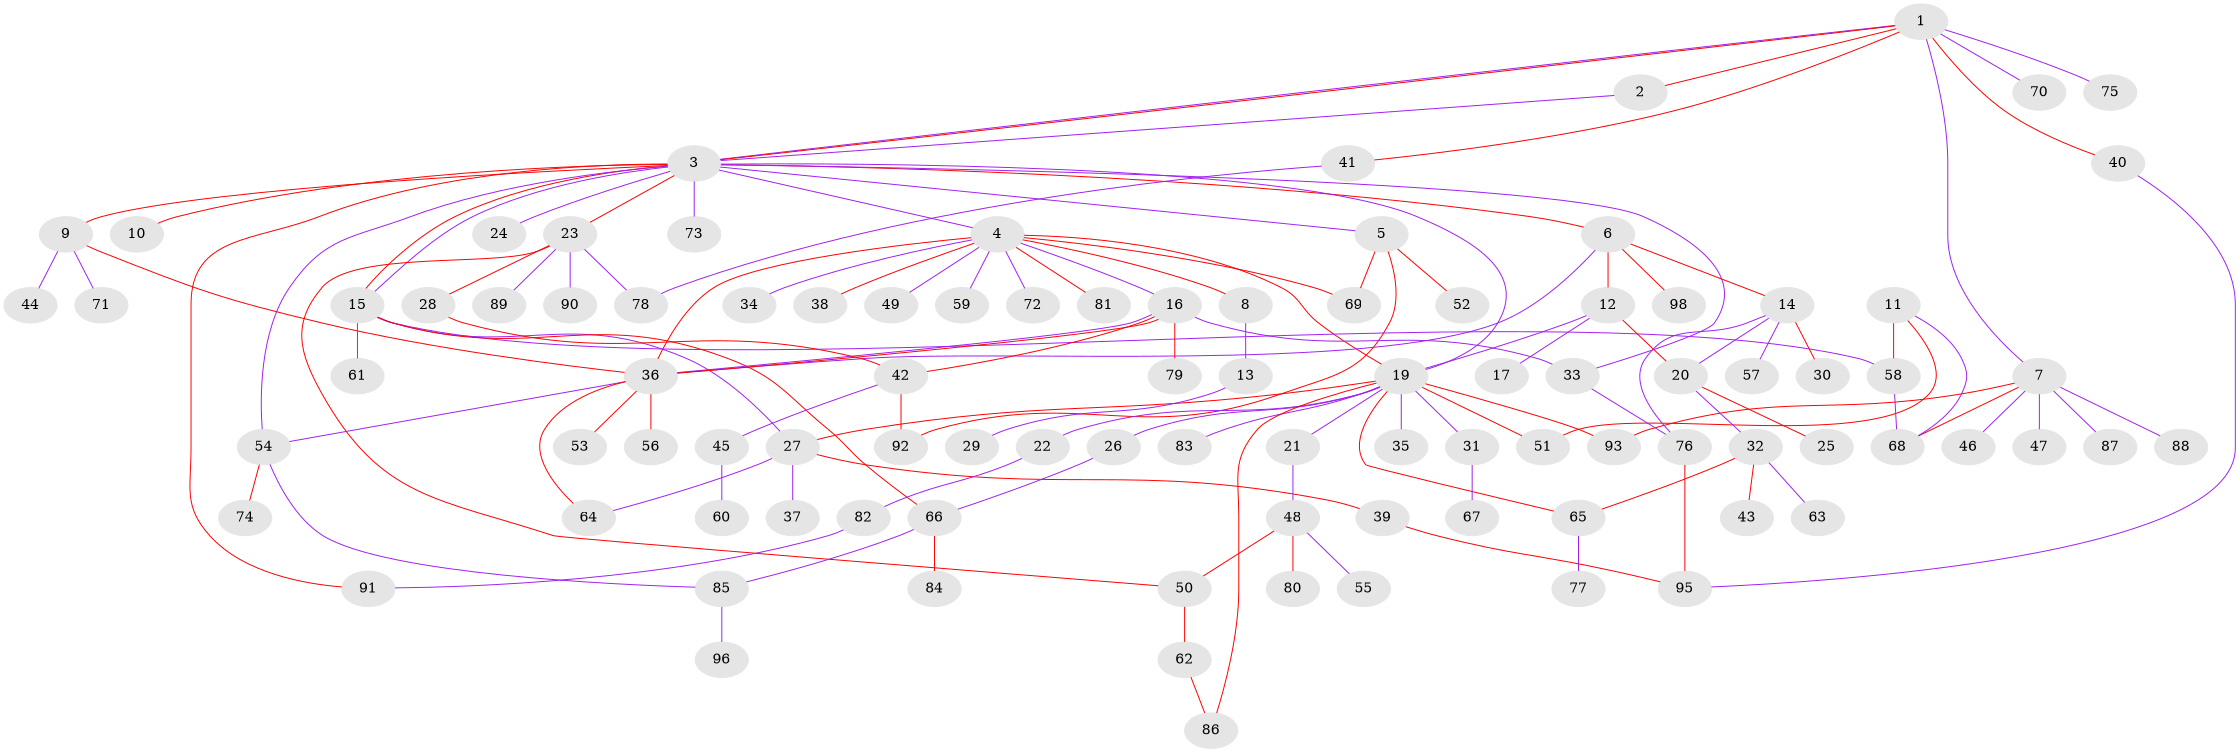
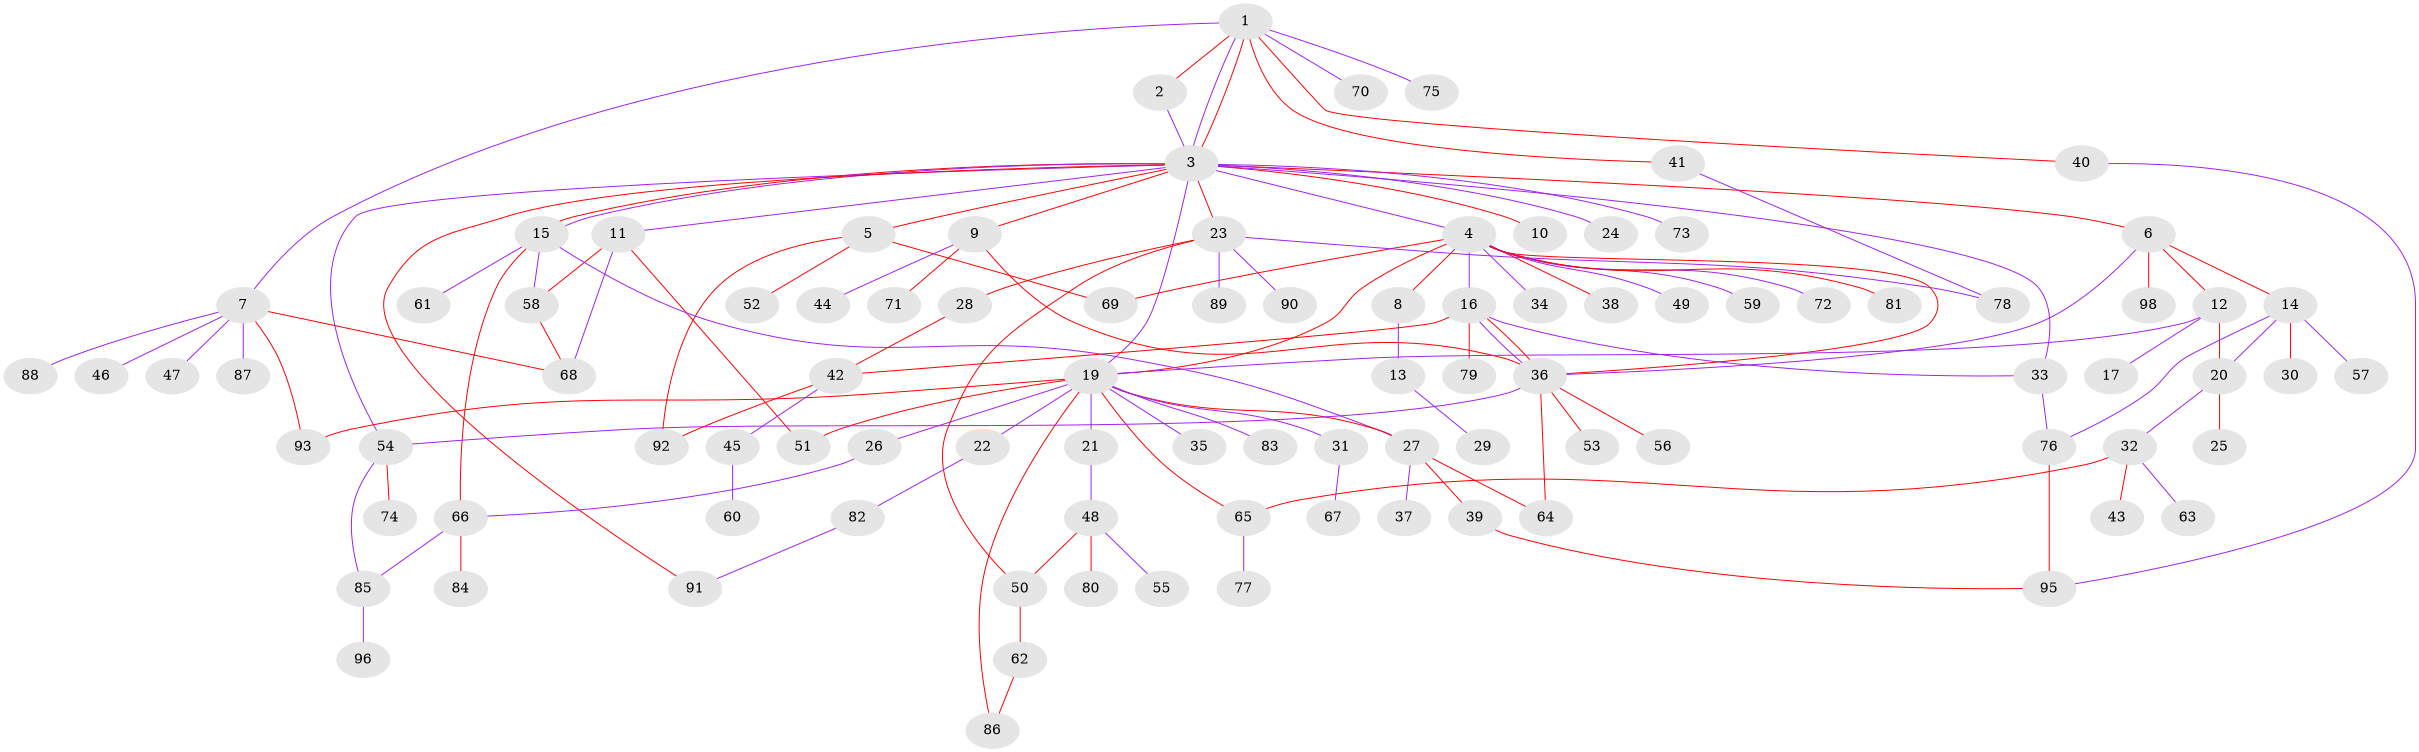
  graph {
    node [color=gray90 style=filled]
    edge [color=purple]
    1
    2
    3
    7
    40
    41
    70
    75
    4
    5
    6
    9
    10
    11
    15
    19
    23
    24
    33
    54
    73
    91
    46
    47
    68
    87
    88
    93
    95
    78
    8
    16
    34
    36
    38
    49
    59
    69
    72
    81
    52
    92
    12
    14
    n45 [label=98]
    44
    71
    51
    58
    27
    61
    66
    21
    22
    26
    31
    35
    65
    83
    86
    28
    50
    89
    90
    76
    74
    85
    13
    42
    79
    64
    53
    56
    17
    20
    30
    57
    29
    25
    32
    37
    39
    84
    45
    48
    82
    67
    77
    43
    63
    55
    80
    62
    60
    96
    1 -- 2 [color=red]
    1 -- 3
    1 -- 3 [color=red]
    1 -- 7
    1 -- 40 [color=red]
    1 -- 41 [color=red]
    1 -- 70
    1 -- 75
    2 -- 3
    3 -- 4
-   3 -- 5
+   3 -- 5 [color=red]
    3 -- 6 [color=red]
    3 -- 9 [color=red]
    3 -- 10 [color=red]
+   3 -- 11
    3 -- 15 [color=red]
    3 -- 15
    3 -- 19
    3 -- 23 [color=red]
    3 -- 24
    3 -- 33
    3 -- 54
    3 -- 73
    3 -- 91 [color=red]
    7 -- 46
    7 -- 47
    7 -- 68 [color=red]
    7 -- 87
    7 -- 88
    7 -- 93 [color=red]
    40 -- 95
    41 -- 78
    4 -- 19 [color=red]
    4 -- 8 [color=red]
    4 -- 16
    4 -- 34
    4 -- 36 [color=red]
    4 -- 38 [color=red]
    4 -- 49
    4 -- 59
    4 -- 69 [color=red]
    4 -- 72
    4 -- 81 [color=red]
    5 -- 69 [color=red]
    5 -- 52 [color=red]
    5 -- 92 [color=red]
    6 -- 36
    6 -- 12 [color=red]
    6 -- 14 [color=red]
    6 -- n45 [color=red]
    9 -- 36 [color=red]
    9 -- 44
-   9 -- 71
+   9 -- 71 [color=red]
    11 -- 68
    11 -- 51 [color=red]
    11 -- 58 [color=red]
    15 -- 58
    15 -- 27
    15 -- 61
    15 -- 66 [color=red]
    19 -- 93 [color=red]
    19 -- 51 [color=red]
    19 -- 27 [color=red]
    19 -- 21
    19 -- 22
    19 -- 26
    19 -- 31
    19 -- 35
    19 -- 65 [color=red]
    19 -- 83
    19 -- 86 [color=red]
    23 -- 78
    23 -- 28 [color=red]
    23 -- 50 [color=red]
    23 -- 89
    23 -- 90
    33 -- 76
    54 -- 74 [color=red]
    54 -- 85
    8 -- 13
    16 -- 33
    16 -- 36
    16 -- 36 [color=red]
    16 -- 42 [color=red]
    16 -- 79 [color=red]
    36 -- 54
    36 -- 64 [color=red]
    36 -- 53 [color=red]
    36 -- 56 [color=red]
    12 -- 19
    12 -- 17
    12 -- 20 [color=red]
    14 -- 76
    14 -- 20
    14 -- 30 [color=red]
    14 -- 57
-   58 -- 68
-   27 -- 64
+   58 -- 68 [color=red]
+   27 -- 64 [color=red]
    27 -- 37
    27 -- 39 [color=red]
    66 -- 85
    66 -- 84 [color=red]
    21 -- 48
    22 -- 82
    26 -- 66
    31 -- 67
    65 -- 77
    28 -- 42 [color=red]
    50 -- 62 [color=red]
    76 -- 95 [color=red]
    85 -- 96
    13 -- 29
    42 -- 92 [color=red]
    42 -- 45
    20 -- 25 [color=red]
    20 -- 32
    32 -- 65 [color=red]
    32 -- 43 [color=red]
    32 -- 63
    39 -- 95 [color=red]
    45 -- 60
    48 -- 50 [color=red]
    48 -- 55
    48 -- 80 [color=red]
    82 -- 91
    62 -- 86 [color=red]
  }
